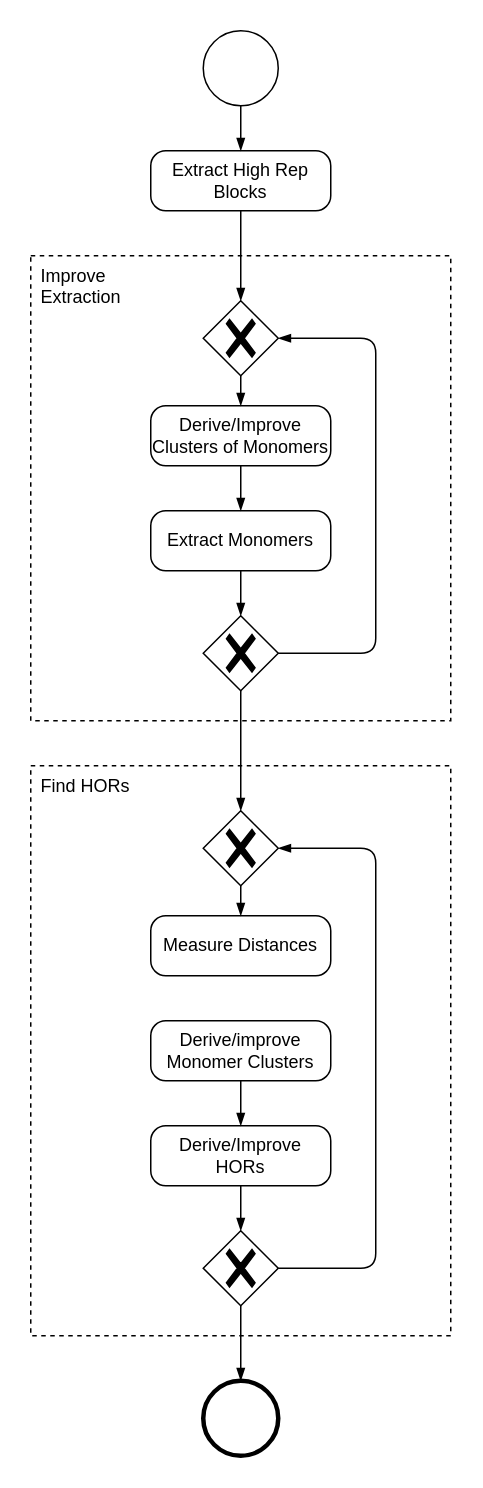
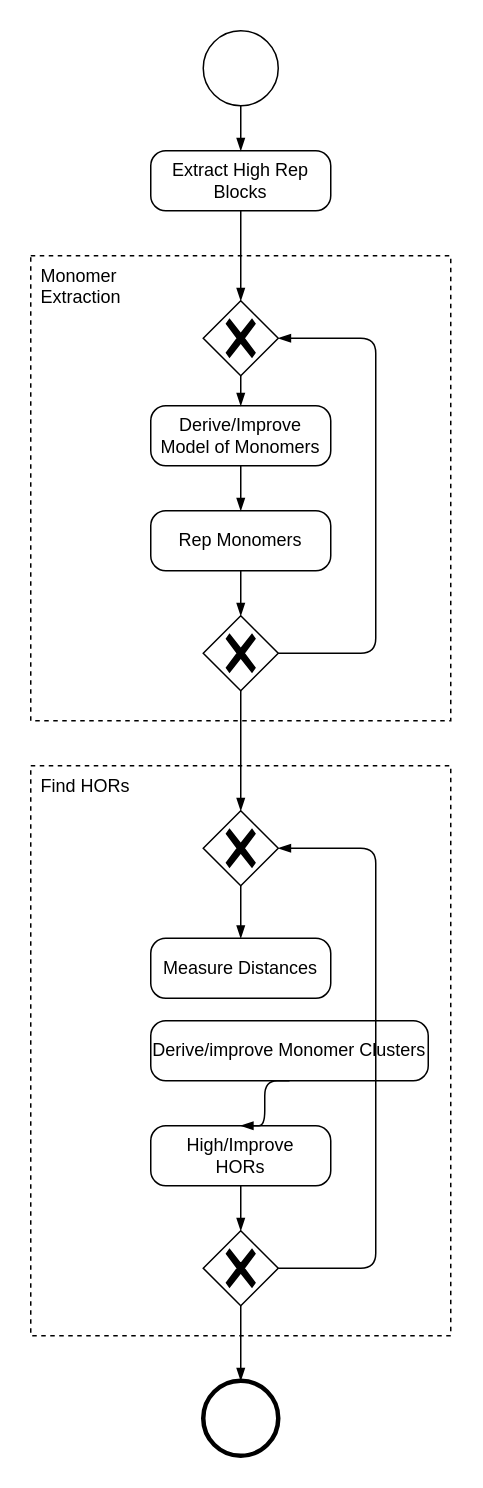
  <mxCell id="0" />
  <mxCell id="1" parent="0" />
  <mxCell id="2" value="Find HORs" style="points=[[0.25,0,0],[0.5,0,0],[0.75,0,0],[1,0.25,0],[1,0.5,0],[1,0.75,0],[0.75,1,0],[0.5,1,0],[0.25,1,0],[0,0.75,0],[0,0.5,0],[0,0.25,0]];shape=mxgraph.bpmn.task;arcSize=10;taskMarker=abstract;outline=none;symbol=general;bpmnShapeType=subprocess;isLoopSub=0;verticalAlign=top;align=left;spacingLeft=5;html=1;whiteSpace=wrap;" vertex="1" parent="1"><mxGeometry x="20" y="510" width="280" height="380" as="geometry" /></mxCell>
- <mxCell id="3" value="Improve&lt;br&gt;Extraction" style="points=[[0.25,0,0],[0.5,0,0],[0.75,0,0],[1,0.25,0],[1,0.5,0],[1,0.75,0],[0.75,1,0],[0.5,1,0],[0.25,1,0],[0,0.75,0],[0,0.5,0],[0,0.25,0]];shape=mxgraph.bpmn.task;arcSize=10;taskMarker=abstract;outline=none;symbol=general;bpmnShapeType=subprocess;isLoopSub=0;verticalAlign=top;align=left;spacingLeft=5;html=1;whiteSpace=wrap;" vertex="1" parent="1"><mxGeometry x="20" y="170" width="280" height="310" as="geometry" /></mxCell>
+ <mxCell id="3" value="Monomer&lt;br&gt;Extraction" style="points=[[0.25,0,0],[0.5,0,0],[0.75,0,0],[1,0.25,0],[1,0.5,0],[1,0.75,0],[0.75,1,0],[0.5,1,0],[0.25,1,0],[0,0.75,0],[0,0.5,0],[0,0.25,0]];shape=mxgraph.bpmn.task;arcSize=10;taskMarker=abstract;outline=none;symbol=general;bpmnShapeType=subprocess;isLoopSub=0;verticalAlign=top;align=left;spacingLeft=5;html=1;whiteSpace=wrap;" vertex="1" parent="1"><mxGeometry x="20" y="170" width="280" height="310" as="geometry" /></mxCell>
  <mxCell id="4" value="Extract High Rep Blocks" style="points=[[0.25,0,0],[0.5,0,0],[0.75,0,0],[1,0.25,0],[1,0.5,0],[1,0.75,0],[0.75,1,0],[0.5,1,0],[0.25,1,0],[0,0.75,0],[0,0.5,0],[0,0.25,0]];shape=mxgraph.bpmn.task;whiteSpace=wrap;rectStyle=rounded;size=10;html=1;taskMarker=abstract;" parent="1" vertex="1"><mxGeometry x="100" y="100" width="120" height="40" as="geometry" /></mxCell>
- <mxCell id="5" value="Derive/Improve&lt;br&gt;Clusters of Monomers" style="points=[[0.25,0,0],[0.5,0,0],[0.75,0,0],[1,0.25,0],[1,0.5,0],[1,0.75,0],[0.75,1,0],[0.5,1,0],[0.25,1,0],[0,0.75,0],[0,0.5,0],[0,0.25,0]];shape=mxgraph.bpmn.task;whiteSpace=wrap;rectStyle=rounded;size=10;html=1;taskMarker=abstract;" parent="1" vertex="1"><mxGeometry x="100" y="270" width="120" height="40" as="geometry" /></mxCell>
+ <mxCell id="5" value="Derive/Improve&lt;br&gt;Model of Monomers" style="points=[[0.25,0,0],[0.5,0,0],[0.75,0,0],[1,0.25,0],[1,0.5,0],[1,0.75,0],[0.75,1,0],[0.5,1,0],[0.25,1,0],[0,0.75,0],[0,0.5,0],[0,0.25,0]];shape=mxgraph.bpmn.task;whiteSpace=wrap;rectStyle=rounded;size=10;html=1;taskMarker=abstract;" parent="1" vertex="1"><mxGeometry x="100" y="270" width="120" height="40" as="geometry" /></mxCell>
  <mxCell id="6" value="" style="points=[[0.145,0.145,0],[0.5,0,0],[0.855,0.145,0],[1,0.5,0],[0.855,0.855,0],[0.5,1,0],[0.145,0.855,0],[0,0.5,0]];shape=mxgraph.bpmn.event;html=1;verticalLabelPosition=bottom;labelBackgroundColor=#ffffff;verticalAlign=top;align=center;perimeter=ellipsePerimeter;outlineConnect=0;aspect=fixed;outline=standard;symbol=general;" parent="1" vertex="1"><mxGeometry x="135" y="20" width="50" height="50" as="geometry" /></mxCell>
  <mxCell id="7" value="" style="points=[[0.145,0.145,0],[0.5,0,0],[0.855,0.145,0],[1,0.5,0],[0.855,0.855,0],[0.5,1,0],[0.145,0.855,0],[0,0.5,0]];shape=mxgraph.bpmn.event;html=1;verticalLabelPosition=bottom;labelBackgroundColor=#ffffff;verticalAlign=top;align=center;perimeter=ellipsePerimeter;outlineConnect=0;aspect=fixed;outline=end;symbol=terminate2;" parent="1" vertex="1"><mxGeometry x="135" y="920" width="50" height="50" as="geometry" /></mxCell>
  <mxCell id="8" value="" style="edgeStyle=elbowEdgeStyle;fontSize=12;html=1;endArrow=blockThin;endFill=1;exitX=0.5;exitY=1;exitDx=0;exitDy=0;exitPerimeter=0;" parent="1" source="6" target="4" edge="1"><mxGeometry width="160" relative="1" as="geometry"><mxPoint x="210" y="200" as="sourcePoint" /><mxPoint x="370" y="200" as="targetPoint" /></mxGeometry></mxCell>
- <mxCell id="9" value="Extract Monomers" style="points=[[0.25,0,0],[0.5,0,0],[0.75,0,0],[1,0.25,0],[1,0.5,0],[1,0.75,0],[0.75,1,0],[0.5,1,0],[0.25,1,0],[0,0.75,0],[0,0.5,0],[0,0.25,0]];shape=mxgraph.bpmn.task;whiteSpace=wrap;rectStyle=rounded;size=10;html=1;taskMarker=abstract;" parent="1" vertex="1"><mxGeometry x="100" y="340" width="120" height="40" as="geometry" /></mxCell>
+ <mxCell id="9" value="Rep Monomers" style="points=[[0.25,0,0],[0.5,0,0],[0.75,0,0],[1,0.25,0],[1,0.5,0],[1,0.75,0],[0.75,1,0],[0.5,1,0],[0.25,1,0],[0,0.75,0],[0,0.5,0],[0,0.25,0]];shape=mxgraph.bpmn.task;whiteSpace=wrap;rectStyle=rounded;size=10;html=1;taskMarker=abstract;" parent="1" vertex="1"><mxGeometry x="100" y="340" width="120" height="40" as="geometry" /></mxCell>
  <mxCell id="10" value="" style="edgeStyle=elbowEdgeStyle;fontSize=12;html=1;endArrow=blockThin;endFill=1;exitX=0.5;exitY=1;exitDx=0;exitDy=0;exitPerimeter=0;entryX=0.5;entryY=0;entryDx=0;entryDy=0;entryPerimeter=0;" parent="1" source="5" target="9" edge="1"><mxGeometry width="160" relative="1" as="geometry"><mxPoint x="10" y="370" as="sourcePoint" /><mxPoint x="170" y="370" as="targetPoint" /></mxGeometry></mxCell>
  <mxCell id="11" value="" style="edgeStyle=elbowEdgeStyle;fontSize=12;html=1;endArrow=blockThin;endFill=1;exitX=0.5;exitY=1;exitDx=0;exitDy=0;exitPerimeter=0;entryX=0.5;entryY=0;entryDx=0;entryDy=0;entryPerimeter=0;" parent="1" source="15" target="5" edge="1"><mxGeometry width="160" relative="1" as="geometry"><mxPoint x="30" y="200" as="sourcePoint" /><mxPoint x="190" y="200" as="targetPoint" /></mxGeometry></mxCell>
  <mxCell id="12" value="" style="points=[[0.25,0.25,0],[0.5,0,0],[0.75,0.25,0],[1,0.5,0],[0.75,0.75,0],[0.5,1,0],[0.25,0.75,0],[0,0.5,0]];shape=mxgraph.bpmn.gateway2;html=1;verticalLabelPosition=bottom;labelBackgroundColor=#ffffff;verticalAlign=top;align=center;perimeter=rhombusPerimeter;outlineConnect=0;outline=none;symbol=none;gwType=exclusive;" parent="1" vertex="1"><mxGeometry x="135" y="410" width="50" height="50" as="geometry" /></mxCell>
  <mxCell id="13" value="" style="edgeStyle=elbowEdgeStyle;fontSize=12;html=1;endArrow=blockThin;endFill=1;exitX=0.5;exitY=1;exitDx=0;exitDy=0;exitPerimeter=0;entryX=0.5;entryY=0;entryDx=0;entryDy=0;entryPerimeter=0;" parent="1" source="9" target="12" edge="1"><mxGeometry width="160" relative="1" as="geometry"><mxPoint x="210" y="580" as="sourcePoint" /><mxPoint x="370" y="580" as="targetPoint" /></mxGeometry></mxCell>
  <mxCell id="14" value="" style="edgeStyle=elbowEdgeStyle;fontSize=12;html=1;endArrow=blockThin;endFill=1;exitX=1;exitY=0.5;exitDx=0;exitDy=0;exitPerimeter=0;entryX=1;entryY=0.5;entryDx=0;entryDy=0;entryPerimeter=0;" parent="1" source="12" target="15" edge="1"><mxGeometry width="160" relative="1" as="geometry"><mxPoint x="170" y="540" as="sourcePoint" /><mxPoint x="280" y="380" as="targetPoint" /><Array as="points"><mxPoint x="250" y="350" /><mxPoint x="280" y="460" /></Array></mxGeometry></mxCell>
  <mxCell id="15" value="" style="points=[[0.25,0.25,0],[0.5,0,0],[0.75,0.25,0],[1,0.5,0],[0.75,0.75,0],[0.5,1,0],[0.25,0.75,0],[0,0.5,0]];shape=mxgraph.bpmn.gateway2;html=1;verticalLabelPosition=bottom;labelBackgroundColor=#ffffff;verticalAlign=top;align=center;perimeter=rhombusPerimeter;outlineConnect=0;outline=none;symbol=none;gwType=exclusive;" parent="1" vertex="1"><mxGeometry x="135" y="200" width="50" height="50" as="geometry" /></mxCell>
  <mxCell id="16" value="" style="edgeStyle=elbowEdgeStyle;fontSize=12;html=1;endArrow=blockThin;endFill=1;exitX=0.5;exitY=1;exitDx=0;exitDy=0;exitPerimeter=0;entryX=0.5;entryY=0;entryDx=0;entryDy=0;entryPerimeter=0;" parent="1" source="4" target="15" edge="1"><mxGeometry width="160" relative="1" as="geometry"><mxPoint x="170" y="270" as="sourcePoint" /><mxPoint x="170" y="340" as="targetPoint" /></mxGeometry></mxCell>
- <mxCell id="17" value="Measure Distances" style="points=[[0.25,0,0],[0.5,0,0],[0.75,0,0],[1,0.25,0],[1,0.5,0],[1,0.75,0],[0.75,1,0],[0.5,1,0],[0.25,1,0],[0,0.75,0],[0,0.5,0],[0,0.25,0]];shape=mxgraph.bpmn.task;whiteSpace=wrap;rectStyle=rounded;size=10;html=1;taskMarker=abstract;" parent="1" vertex="1"><mxGeometry x="100" y="610" width="120" height="40" as="geometry" /></mxCell>
- <mxCell id="18" value="Derive/improve Monomer Clusters" style="points=[[0.25,0,0],[0.5,0,0],[0.75,0,0],[1,0.25,0],[1,0.5,0],[1,0.75,0],[0.75,1,0],[0.5,1,0],[0.25,1,0],[0,0.75,0],[0,0.5,0],[0,0.25,0]];shape=mxgraph.bpmn.task;whiteSpace=wrap;rectStyle=rounded;size=10;html=1;taskMarker=abstract;" parent="1" vertex="1"><mxGeometry x="100" y="680" width="120" height="40" as="geometry" /></mxCell>
+ <mxCell id="17" value="Measure Distances" style="points=[[0.25,0,0],[0.5,0,0],[0.75,0,0],[1,0.25,0],[1,0.5,0],[1,0.75,0],[0.75,1,0],[0.5,1,0],[0.25,1,0],[0,0.75,0],[0,0.5,0],[0,0.25,0]];shape=mxgraph.bpmn.task;whiteSpace=wrap;rectStyle=rounded;size=10;html=1;taskMarker=abstract;" parent="1" vertex="1"><mxGeometry x="100" y="625" width="120" height="40" as="geometry" /></mxCell>
+ <mxCell id="18" value="Derive/improve Monomer Clusters" style="points=[[0.25,0,0],[0.5,0,0],[0.75,0,0],[1,0.25,0],[1,0.5,0],[1,0.75,0],[0.75,1,0],[0.5,1,0],[0.25,1,0],[0,0.75,0],[0,0.5,0],[0,0.25,0]];shape=mxgraph.bpmn.task;whiteSpace=wrap;rectStyle=rounded;size=10;html=1;taskMarker=abstract;" parent="1" vertex="1"><mxGeometry x="100" y="680" width="185" height="40" as="geometry" /></mxCell>
  <mxCell id="19" value="" style="edgeStyle=elbowEdgeStyle;fontSize=12;html=1;endArrow=blockThin;endFill=1;exitX=0.5;exitY=1;exitDx=0;exitDy=0;exitPerimeter=0;entryX=0.5;entryY=0;entryDx=0;entryDy=0;entryPerimeter=0;" parent="1" source="23" target="17" edge="1"><mxGeometry width="160" relative="1" as="geometry"><mxPoint x="30" y="600" as="sourcePoint" /><mxPoint x="190" y="600" as="targetPoint" /></mxGeometry></mxCell>
  <mxCell id="20" value="" style="points=[[0.25,0.25,0],[0.5,0,0],[0.75,0.25,0],[1,0.5,0],[0.75,0.75,0],[0.5,1,0],[0.25,0.75,0],[0,0.5,0]];shape=mxgraph.bpmn.gateway2;html=1;verticalLabelPosition=bottom;labelBackgroundColor=#ffffff;verticalAlign=top;align=center;perimeter=rhombusPerimeter;outlineConnect=0;outline=none;symbol=none;gwType=exclusive;" parent="1" vertex="1"><mxGeometry x="135" y="820" width="50" height="50" as="geometry" /></mxCell>
  <mxCell id="21" value="" style="edgeStyle=elbowEdgeStyle;fontSize=12;html=1;endArrow=blockThin;endFill=1;entryX=0.5;entryY=0;entryDx=0;entryDy=0;entryPerimeter=0;exitX=0.5;exitY=1;exitDx=0;exitDy=0;exitPerimeter=0;" parent="1" source="25" target="20" edge="1"><mxGeometry width="160" relative="1" as="geometry"><mxPoint x="40" y="1040" as="sourcePoint" /><mxPoint x="370" y="980" as="targetPoint" /></mxGeometry></mxCell>
  <mxCell id="22" value="" style="edgeStyle=elbowEdgeStyle;fontSize=12;html=1;endArrow=blockThin;endFill=1;exitX=1;exitY=0.5;exitDx=0;exitDy=0;exitPerimeter=0;entryX=1;entryY=0.5;entryDx=0;entryDy=0;entryPerimeter=0;" parent="1" source="20" target="23" edge="1"><mxGeometry width="160" relative="1" as="geometry"><mxPoint x="170" y="940" as="sourcePoint" /><mxPoint x="280" y="780" as="targetPoint" /><Array as="points"><mxPoint x="250" y="710" /></Array></mxGeometry></mxCell>
  <mxCell id="23" value="" style="points=[[0.25,0.25,0],[0.5,0,0],[0.75,0.25,0],[1,0.5,0],[0.75,0.75,0],[0.5,1,0],[0.25,0.75,0],[0,0.5,0]];shape=mxgraph.bpmn.gateway2;html=1;verticalLabelPosition=bottom;labelBackgroundColor=#ffffff;verticalAlign=top;align=center;perimeter=rhombusPerimeter;outlineConnect=0;outline=none;symbol=none;gwType=exclusive;" parent="1" vertex="1"><mxGeometry x="135" y="540" width="50" height="50" as="geometry" /></mxCell>
  <mxCell id="24" value="" style="edgeStyle=elbowEdgeStyle;fontSize=12;html=1;endArrow=blockThin;endFill=1;exitX=0.5;exitY=1;exitDx=0;exitDy=0;exitPerimeter=0;entryX=0.5;entryY=0;entryDx=0;entryDy=0;entryPerimeter=0;" parent="1" source="12" target="23" edge="1"><mxGeometry width="160" relative="1" as="geometry"><mxPoint x="160" y="600" as="sourcePoint" /><mxPoint x="170" y="750" as="targetPoint" /></mxGeometry></mxCell>
- <mxCell id="25" value="Derive/Improve&lt;br&gt;HORs" style="points=[[0.25,0,0],[0.5,0,0],[0.75,0,0],[1,0.25,0],[1,0.5,0],[1,0.75,0],[0.75,1,0],[0.5,1,0],[0.25,1,0],[0,0.75,0],[0,0.5,0],[0,0.25,0]];shape=mxgraph.bpmn.task;whiteSpace=wrap;rectStyle=rounded;size=10;html=1;taskMarker=abstract;" parent="1" vertex="1"><mxGeometry x="100" y="750" width="120" height="40" as="geometry" /></mxCell>
+ <mxCell id="25" value="High/Improve&lt;br&gt;HORs" style="points=[[0.25,0,0],[0.5,0,0],[0.75,0,0],[1,0.25,0],[1,0.5,0],[1,0.75,0],[0.75,1,0],[0.5,1,0],[0.25,1,0],[0,0.75,0],[0,0.5,0],[0,0.25,0]];shape=mxgraph.bpmn.task;whiteSpace=wrap;rectStyle=rounded;size=10;html=1;taskMarker=abstract;" parent="1" vertex="1"><mxGeometry x="100" y="750" width="120" height="40" as="geometry" /></mxCell>
  <mxCell id="26" value="" style="edgeStyle=elbowEdgeStyle;fontSize=12;html=1;endArrow=blockThin;endFill=1;exitX=0.5;exitY=1;exitDx=0;exitDy=0;exitPerimeter=0;entryX=0.5;entryY=0;entryDx=0;entryDy=0;entryPerimeter=0;" parent="1" source="18" target="25" edge="1"><mxGeometry width="160" relative="1" as="geometry"><mxPoint x="15" y="860" as="sourcePoint" /><mxPoint x="25" y="860" as="targetPoint" /></mxGeometry></mxCell>
  <mxCell id="27" value="" style="edgeStyle=elbowEdgeStyle;fontSize=12;html=1;endArrow=blockThin;endFill=1;entryX=0.5;entryY=0;entryDx=0;entryDy=0;entryPerimeter=0;exitX=0.5;exitY=1;exitDx=0;exitDy=0;exitPerimeter=0;" parent="1" source="20" target="7" edge="1"><mxGeometry width="160" relative="1" as="geometry"><mxPoint x="170" y="960" as="sourcePoint" /><mxPoint x="170" y="999" as="targetPoint" /></mxGeometry></mxCell>
